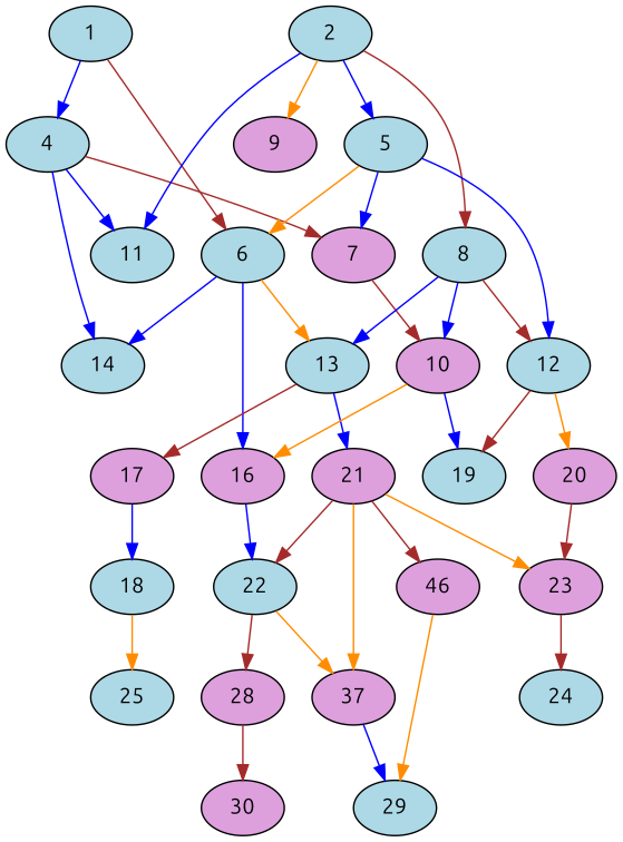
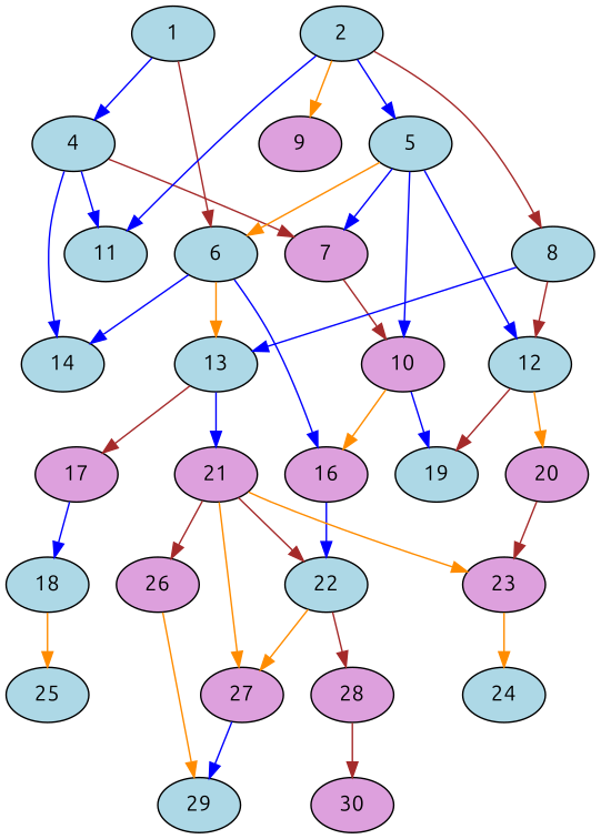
  digraph {
    fontname=Ubuntu
    node [alpha=0.07 fillcolor=lightblue fontname=Ubuntu style=filled]
    edge [color=blue fontname=Ubuntu]
    1 [alpha=0.09]
    4 [alpha=0.09]
    6 [alpha=0.05]
    11 [alpha=0.04]
    7 [fillcolor=plum]
    14 [alpha=0.01]
    13 [alpha=0.11]
    16 [alpha=0.06 fillcolor=plum]
    8 [alpha=0.14]
    12
    10 [alpha=0.01 fillcolor=plum]
    17 [alpha=0.10 fillcolor=plum]
    21 [alpha=0.11 fillcolor=plum]
    22 [alpha=0.18]
    2 [alpha=0.08]
    5
    9 [fillcolor=plum]
    19 [alpha=0.01]
    20 [alpha=0.13 fillcolor=plum]
    23 [alpha=0.03 fillcolor=plum]
    18 [alpha=0.17]
-   26 [alpha=0.02 fillcolor=plum label=46]
-   27 [alpha=0.11 fillcolor=plum label=37]
+   26 [alpha=0.02 fillcolor=plum]
+   27 [alpha=0.11 fillcolor=plum]
    28 [alpha=0.13 fillcolor=plum]
    24 [alpha=0.20]
    25 [alpha=0.10]
    29 [alpha=0.10]
    30 [alpha=0.09 fillcolor=plum]
    1 -> 4
    1 -> 6 [color=brown]
    4 -> 11
    4 -> 7 [color=brown]
    4 -> 14
    6 -> 14
    6 -> 13 [color=darkorange]
    6 -> 16
    7 -> 10 [color=brown]
    13 -> 17 [color=brown]
    13 -> 21
    16 -> 22
    8 -> 13
    8 -> 12 [color=brown]
-   8 -> 10
+   5 -> 10
    12 -> 19 [color=brown]
    12 -> 20 [color=darkorange]
    10 -> 16 [color=darkorange]
    10 -> 19
    17 -> 18
    21 -> 22 [color=brown]
    21 -> 23 [color=darkorange]
    21 -> 26 [color=brown]
    21 -> 27 [color=darkorange]
    22 -> 27 [color=darkorange]
    22 -> 28 [color=brown]
    2 -> 11
    2 -> 8 [color=brown]
    2 -> 5
    2 -> 9 [color=darkorange]
    5 -> 6 [color=darkorange]
    5 -> 7
    5 -> 12
    20 -> 23 [color=brown]
-   23 -> 24 [color=brown]
+   23 -> 24 [color=darkorange]
    18 -> 25 [color=darkorange]
    26 -> 29 [color=darkorange]
    27 -> 29
    28 -> 30 [color=brown]
  }
